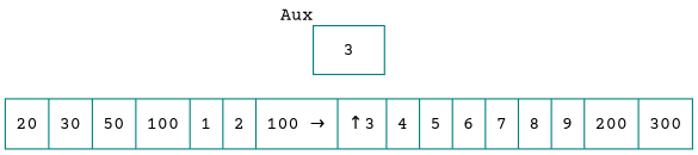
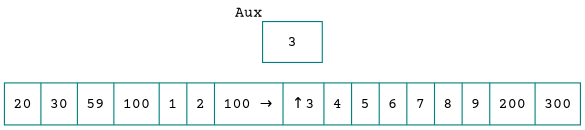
  digraph {
    rankdir=LR
    fontname="Courier Prime"
    node [shape=record color=teal fontname="Courier Prime"]
-   n1 [label="{ 20|30|50|100|1|2|100 → | ↑ 3|4|5|6|7|8|9|200|300}"]
+   n1 [label="{ 20|30|59|100|1|2|100 → | ↑ 3|4|5|6|7|8|9|200|300}"]
    n2 [label="{3}" xlabel=Aux]
  }
